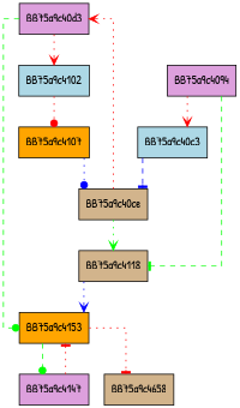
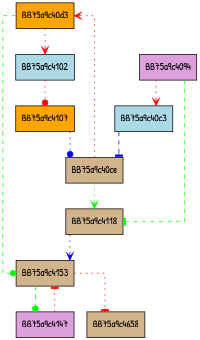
  digraph {
    fontname="Patrick Hand"
    splines=ortho
    node [fillcolor=tan fontname="Patrick Hand" shape=box style=filled]
    edge [arrowhead=vee color=red fontname="Patrick Hand" style=dotted]
    BB75a9c4118
    BB75a9c4094 [fillcolor=plum]
    BB75a9c40c3 [fillcolor=lightblue]
-   BB75a9c4153 [fillcolor=orange]
+   BB75a9c4153
    BB75a9c40ce
    BB75a9c4147 [fillcolor=plum]
    n7 [label=BB75a9c4658]
-   BB75a9c40d3 [fillcolor=plum]
+   BB75a9c40d3 [fillcolor=orange]
    BB75a9c4102 [fillcolor=lightblue]
    BB75a9c4107 [fillcolor=orange]
    BB75a9c4118 -> BB75a9c4153 [color=blue]
    BB75a9c4094 -> BB75a9c4118 [arrowhead=tee color=green style=dashed]
    BB75a9c4094 -> BB75a9c40c3
    BB75a9c40c3 -> BB75a9c40ce [arrowhead=tee color=blue style=dashed]
    BB75a9c4153 -> BB75a9c4147 [arrowhead=dot color=green style=dashed]
    BB75a9c4153 -> n7 [arrowhead=tee]
    BB75a9c40ce -> BB75a9c4118 [color=green]
    BB75a9c40ce -> BB75a9c40d3
    BB75a9c4147 -> BB75a9c4153 [arrowhead=tee]
    BB75a9c40d3 -> BB75a9c4153 [arrowhead=dot color=green style=dashed]
    BB75a9c40d3 -> BB75a9c4102
    BB75a9c4102 -> BB75a9c4107 [arrowhead=dot]
    BB75a9c4107 -> BB75a9c40ce [arrowhead=dot color=blue]
  }
